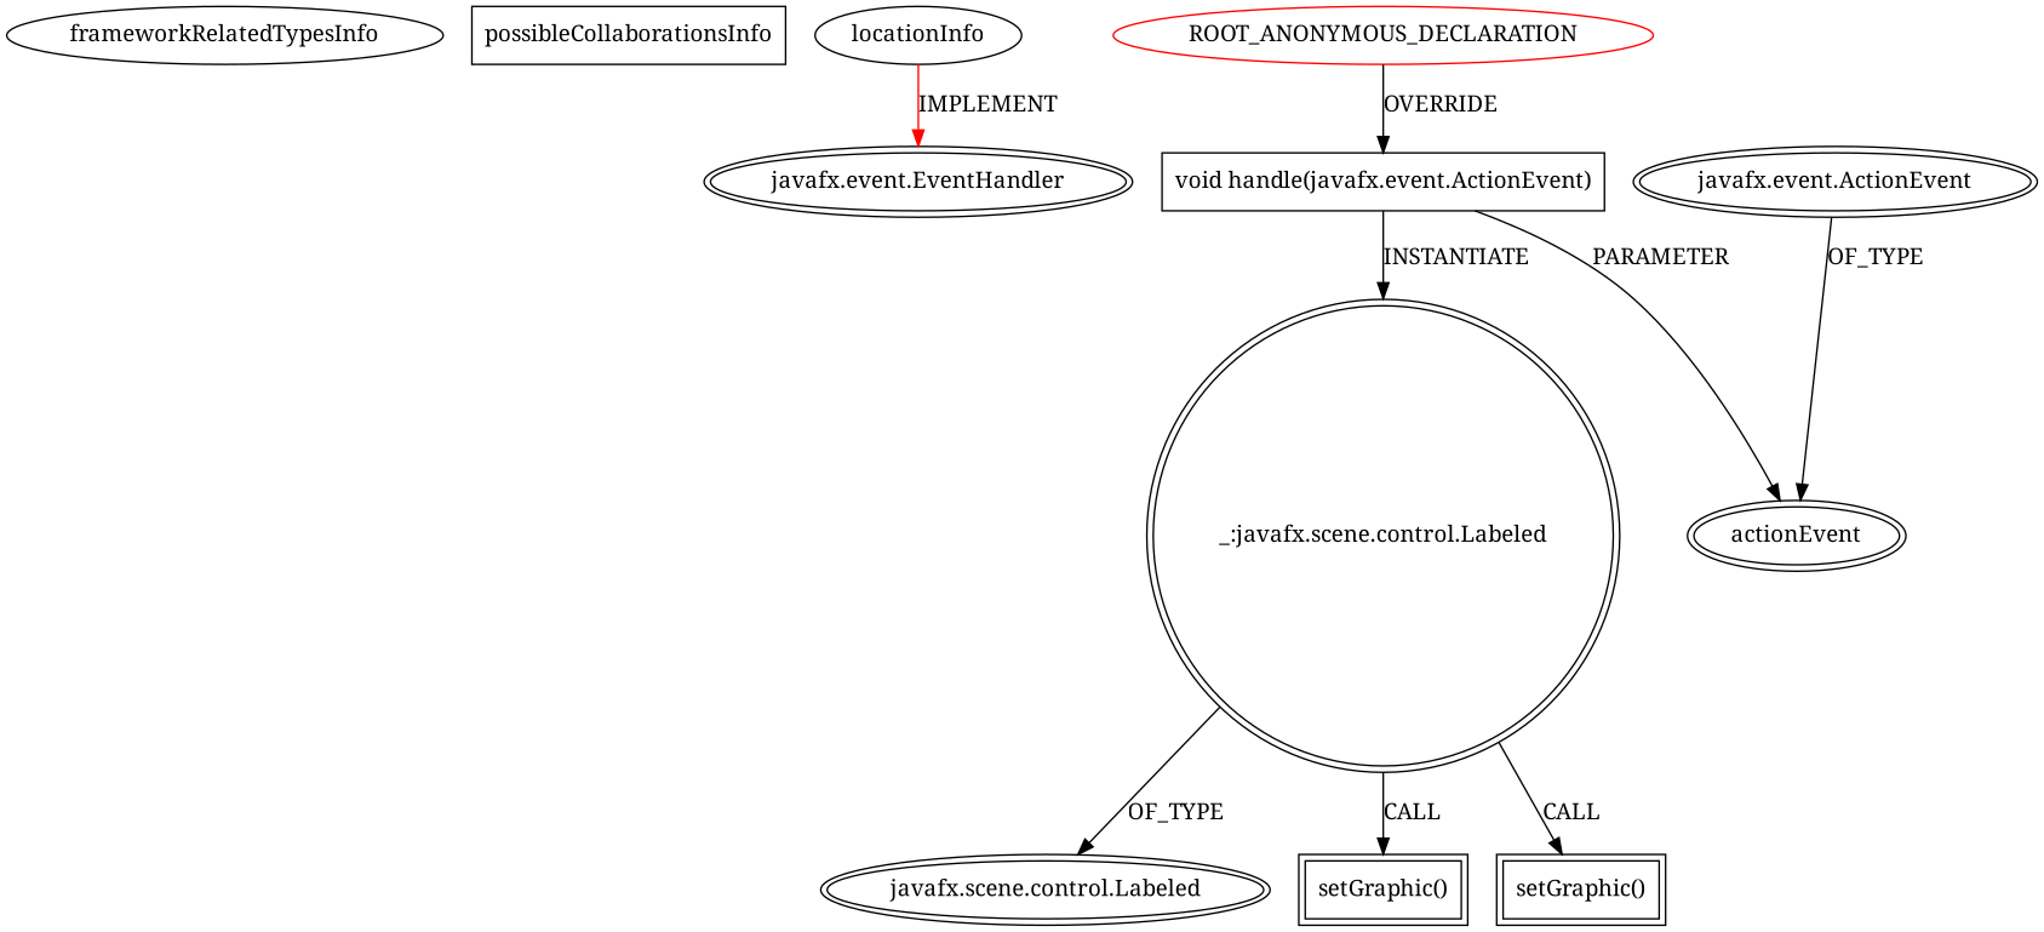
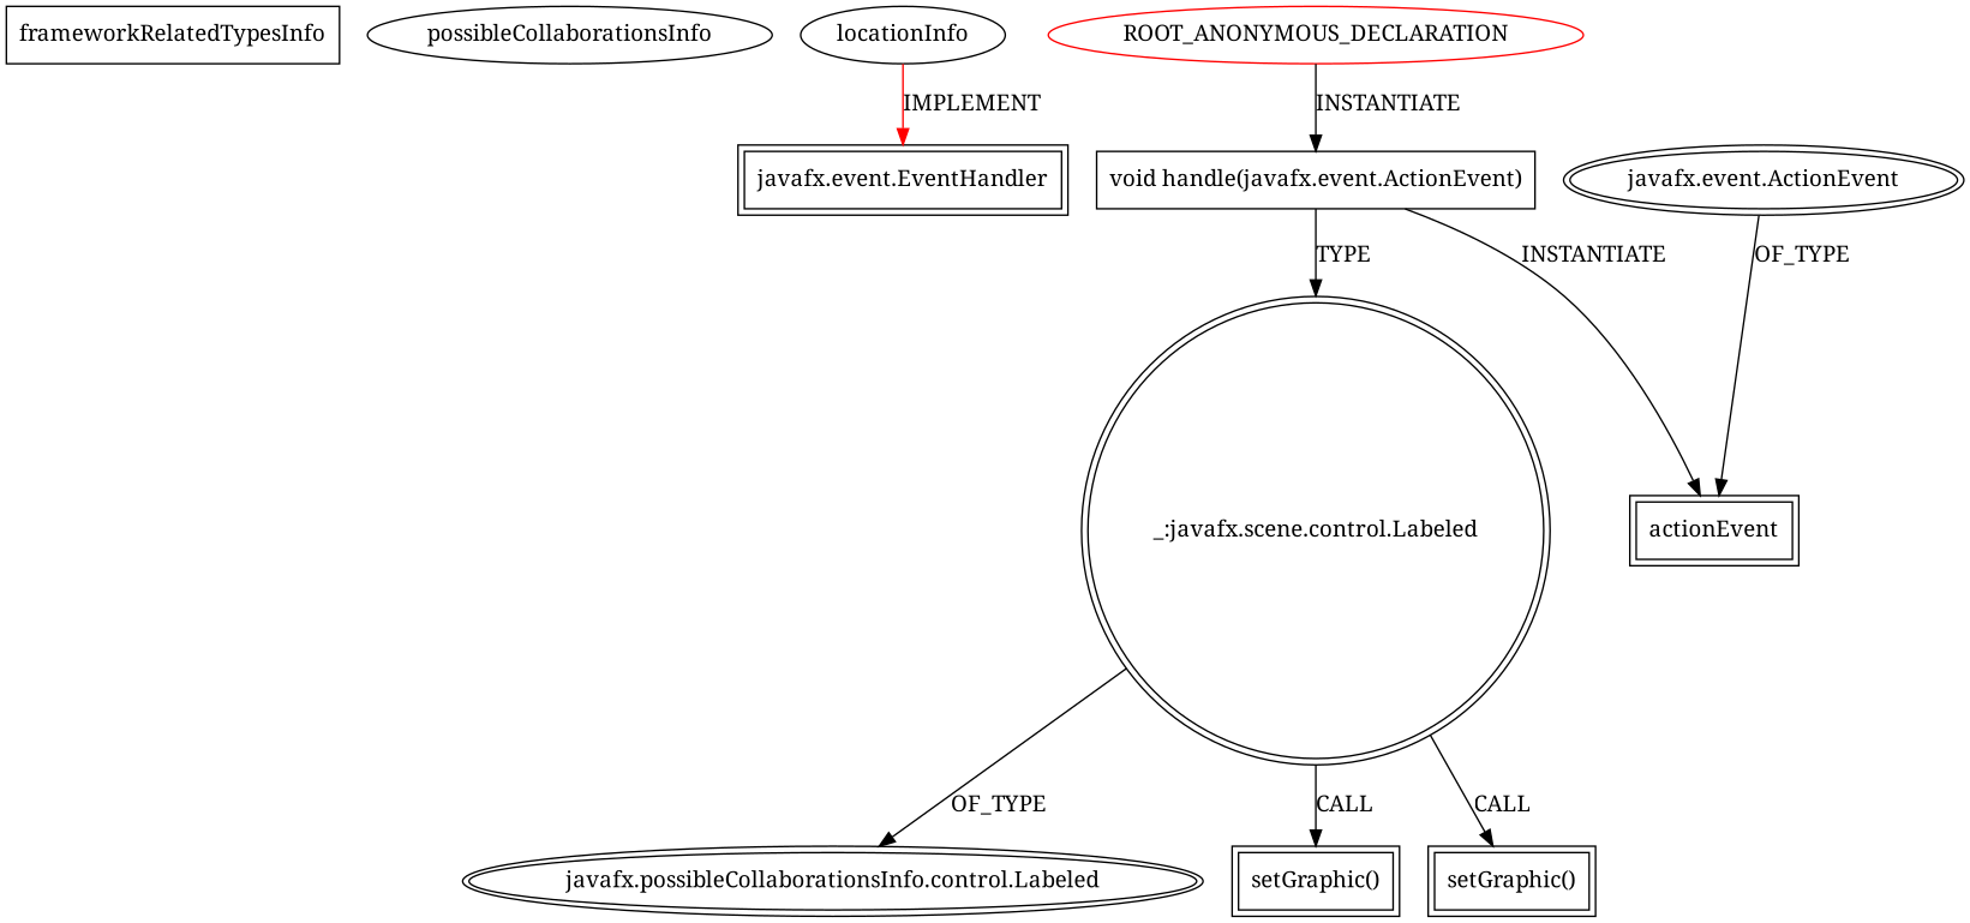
  digraph {
    fontname="Noto Serif"
    node [fontname="Noto Serif" isFrameworkType=true peripheries=2]
    edge [fontname="Noto Serif"]
-   frameworkRelatedTypesInfo [0="javafx.event.EventHandler" isFrameworkType="" peripheries=""]
-   possibleCollaborationsInfo [shape=box isFrameworkType="" peripheries=""]
+   frameworkRelatedTypesInfo [0="javafx.event.EventHandler" shape=box isFrameworkType="" peripheries=""]
+   possibleCollaborationsInfo [isFrameworkType="" peripheries=""]
    locationInfo [contextSignature="javafx.event.EventHandler switchButton()" filePath="/Maxxa-MT-common/MT-common-master/src/cz/commons/utils/ViewSwitchButton.java" graphId=932 projectName="Maxxa-MT-common" isFrameworkType="" peripheries=""]
-   n4 [label="javafx.event.EventHandler" vertexType=FRAMEWORK_INTERFACE_TYPE]
+   n4 [label="javafx.event.EventHandler" vertexType=FRAMEWORK_INTERFACE_TYPE shape=box]
    n5 [color=red isFrameworkType=false label=ROOT_ANONYMOUS_DECLARATION vertexType=ROOT_ANONYMOUS_DECLARATION peripheries=""]
    n6 [isFrameworkType=false label="void handle(javafx.event.ActionEvent)" shape=box vertexType=OVERRIDING_METHOD_DECLARATION peripheries=""]
-   n7 [label=actionEvent vertexType=PARAMETER_DECLARATION]
+   n7 [label=actionEvent vertexType=PARAMETER_DECLARATION shape=box]
    n8 [label="_:javafx.scene.control.Labeled" shape=circle vertexType=VARIABLE_EXPRESION]
-   n9 [label="javafx.scene.control.Labeled" vertexType=FRAMEWORK_CLASS_TYPE]
+   n9 [label="javafx.possibleCollaborationsInfo.control.Labeled" vertexType=FRAMEWORK_CLASS_TYPE]
    n10 [label="setGraphic()" shape=box vertexType=INSIDE_CALL]
    n11 [label="setGraphic()" shape=box vertexType=INSIDE_CALL]
    n12 [label="javafx.event.ActionEvent" vertexType=FRAMEWORK_CLASS_TYPE]
    locationInfo -> n4 [color=red label=IMPLEMENT]
-   n5 -> n6 [label=OVERRIDE]
-   n6 -> n7 [label=PARAMETER]
-   n6 -> n8 [label=INSTANTIATE]
+   n5 -> n6 [label=INSTANTIATE]
+   n6 -> n7 [label=INSTANTIATE]
+   n6 -> n8 [label=TYPE]
    n8 -> n9 [label=OF_TYPE]
    n8 -> n10 [label=CALL]
    n8 -> n11 [label=CALL]
    n12 -> n7 [label=OF_TYPE]
  }
